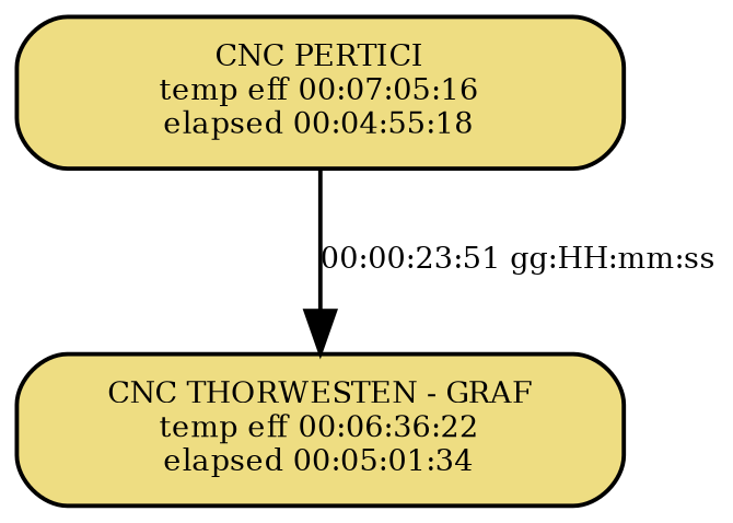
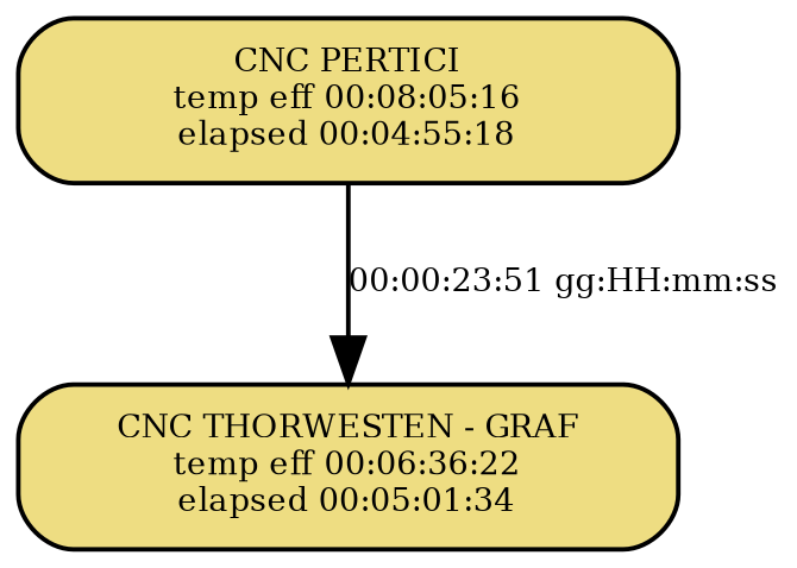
  digraph {
    node [fillcolor=lightgoldenrod fontsize=7 shape=box style="filled, rounded"]
-   n1 [label="CNC PERTICI\n temp eff 00:07:05:16 \n elapsed 00:04:55:18 \n" width=2]
+   n1 [label="CNC PERTICI\n temp eff 00:08:05:16 \n elapsed 00:04:55:18 \n" width=2]
    n2 [label="CNC THORWESTEN - GRAF\n temp eff 00:06:36:22 \n elapsed 00:05:01:34 \n" width=2]
    n1 -> n2 [fontsize=7 label="00:00:23:51 gg:HH:mm:ss"]
  }
